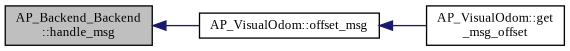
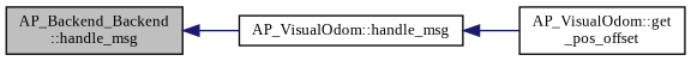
  digraph {
    fontname="Liberation Serif"
    rankdir=LR
    node [color=black fillcolor=white fontname="Liberation Serif" fontsize=10 shape=record style=filled]
    edge [color=midnightblue dir=back fontname="Liberation Serif" fontsize=10 labelfontname=Helvetica labelfontsize=10 style=solid]
    n1 [fillcolor=grey75 fontcolor=black height=0.2 label="AP_Backend_Backend\l::handle_msg" width=0.4]
-   n2 [height=0.2 label="AP_VisualOdom::offset_msg" width=0.4]
-   n3 [height=0.2 label="AP_VisualOdom::get\l_msg_offset" width=0.4]
+   n2 [height=0.2 label="AP_VisualOdom::handle_msg" width=0.4]
+   n3 [height=0.2 label="AP_VisualOdom::get\l_pos_offset" width=0.4]
    n1 -> n2
    n2 -> n3
  }
